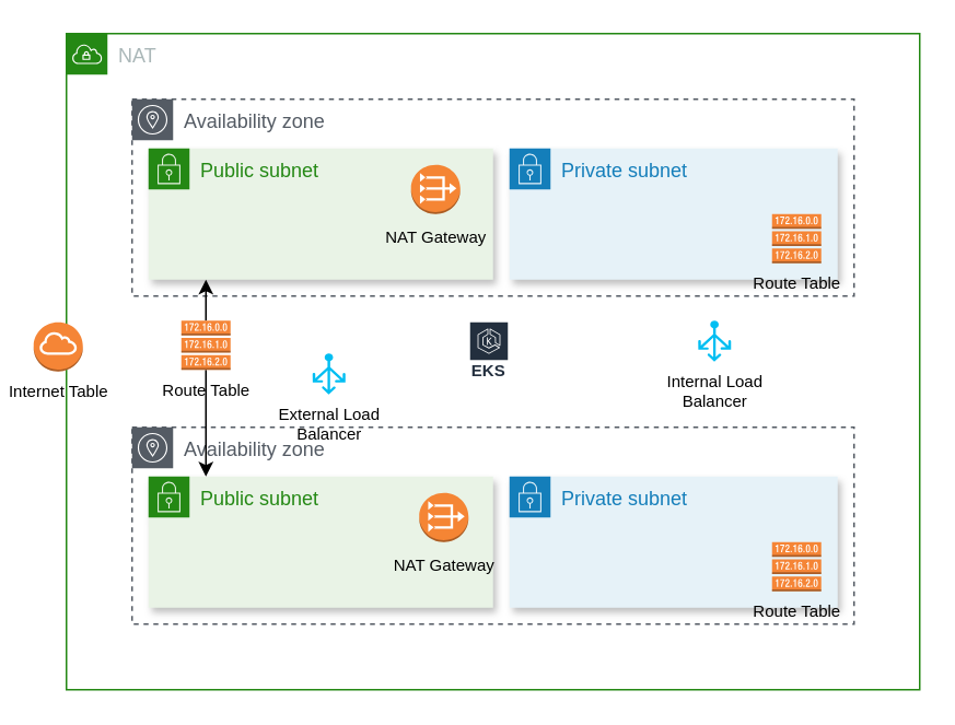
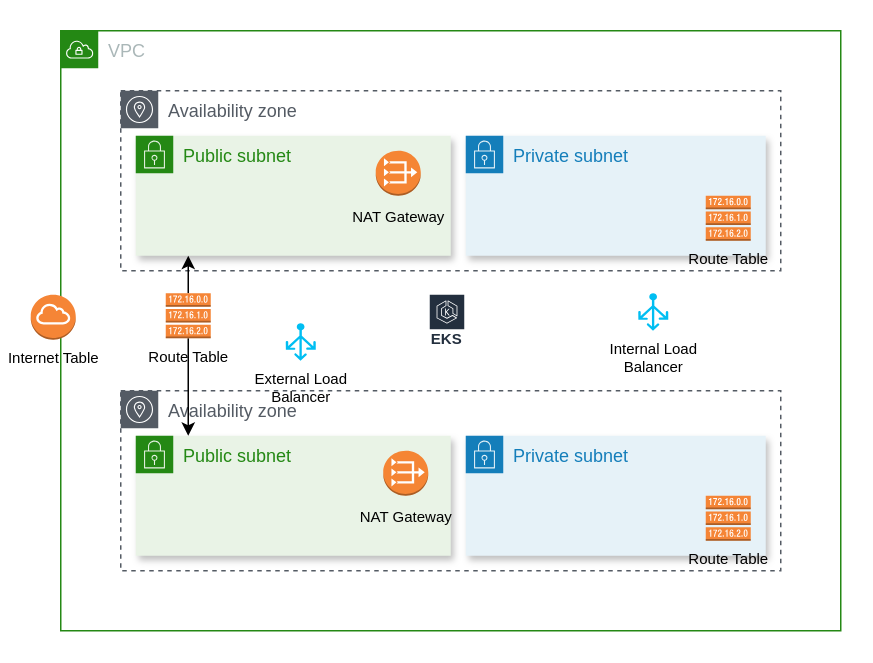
  <mxCell id="0" />
  <mxCell id="1" parent="0" />
- <mxCell id="2" value="NAT" style="points=[[0,0],[0.25,0],[0.5,0],[0.75,0],[1,0],[1,0.25],[1,0.5],[1,0.75],[1,1],[0.75,1],[0.5,1],[0.25,1],[0,1],[0,0.75],[0,0.5],[0,0.25]];outlineConnect=0;gradientColor=none;html=1;whiteSpace=wrap;fontSize=12;fontStyle=0;container=1;pointerEvents=0;collapsible=0;recursiveResize=0;shape=mxgraph.aws4.group;grIcon=mxgraph.aws4.group_vpc;strokeColor=#248814;fillColor=none;verticalAlign=top;align=left;spacingLeft=30;fontColor=#AAB7B8;dashed=0;" vertex="1" parent="1"><mxGeometry x="40" y="20" width="520" height="400" as="geometry" /></mxCell>
+ <mxCell id="2" value="VPC" style="points=[[0,0],[0.25,0],[0.5,0],[0.75,0],[1,0],[1,0.25],[1,0.5],[1,0.75],[1,1],[0.75,1],[0.5,1],[0.25,1],[0,1],[0,0.75],[0,0.5],[0,0.25]];outlineConnect=0;gradientColor=none;html=1;whiteSpace=wrap;fontSize=12;fontStyle=0;container=1;pointerEvents=0;collapsible=0;recursiveResize=0;shape=mxgraph.aws4.group;grIcon=mxgraph.aws4.group_vpc;strokeColor=#248814;fillColor=none;verticalAlign=top;align=left;spacingLeft=30;fontColor=#AAB7B8;dashed=0;" vertex="1" parent="1"><mxGeometry x="40" y="20" width="520" height="400" as="geometry" /></mxCell>
  <mxCell id="3" value="Availability zone" style="sketch=0;outlineConnect=0;gradientColor=none;html=1;whiteSpace=wrap;fontSize=12;fontStyle=0;shape=mxgraph.aws4.group;grIcon=mxgraph.aws4.group_availability_zone;strokeColor=#545B64;fillColor=none;verticalAlign=top;align=left;spacingLeft=30;fontColor=#545B64;dashed=1;" vertex="1" parent="2"><mxGeometry x="40" y="40" width="440" height="120" as="geometry" /></mxCell>
  <mxCell id="4" value="Availability zone" style="sketch=0;outlineConnect=0;gradientColor=none;html=1;whiteSpace=wrap;fontSize=12;fontStyle=0;shape=mxgraph.aws4.group;grIcon=mxgraph.aws4.group_availability_zone;strokeColor=#545B64;fillColor=none;verticalAlign=top;align=left;spacingLeft=30;fontColor=#545B64;dashed=1;" vertex="1" parent="2"><mxGeometry x="40" y="240" width="440" height="120" as="geometry" /></mxCell>
  <mxCell id="5" value="Private subnet" style="points=[[0,0],[0.25,0],[0.5,0],[0.75,0],[1,0],[1,0.25],[1,0.5],[1,0.75],[1,1],[0.75,1],[0.5,1],[0.25,1],[0,1],[0,0.75],[0,0.5],[0,0.25]];outlineConnect=0;gradientColor=none;html=1;whiteSpace=wrap;fontSize=12;fontStyle=0;container=1;pointerEvents=0;collapsible=0;recursiveResize=0;shape=mxgraph.aws4.group;grIcon=mxgraph.aws4.group_security_group;grStroke=0;strokeColor=#147EBA;fillColor=#E6F2F8;verticalAlign=top;align=left;spacingLeft=30;fontColor=#147EBA;dashed=0;shadow=1;" vertex="1" parent="2"><mxGeometry x="270" y="70" width="200" height="80" as="geometry" /></mxCell>
  <mxCell id="6" value="Route Table" style="outlineConnect=0;dashed=0;verticalLabelPosition=bottom;verticalAlign=top;align=center;html=1;shape=mxgraph.aws3.route_table;fillColor=#F58536;gradientColor=none;fontSize=10;" vertex="1" parent="5"><mxGeometry x="160" y="40" width="30" height="30" as="geometry" /></mxCell>
  <mxCell id="7" value="Public subnet" style="points=[[0,0],[0.25,0],[0.5,0],[0.75,0],[1,0],[1,0.25],[1,0.5],[1,0.75],[1,1],[0.75,1],[0.5,1],[0.25,1],[0,1],[0,0.75],[0,0.5],[0,0.25]];outlineConnect=0;gradientColor=none;html=1;whiteSpace=wrap;fontSize=12;fontStyle=0;container=1;pointerEvents=0;collapsible=0;recursiveResize=0;shape=mxgraph.aws4.group;grIcon=mxgraph.aws4.group_security_group;grStroke=0;strokeColor=#248814;fillColor=#E9F3E6;verticalAlign=top;align=left;spacingLeft=30;fontColor=#248814;dashed=0;shadow=1;" vertex="1" parent="2"><mxGeometry x="50" y="70" width="210" height="80" as="geometry" /></mxCell>
  <mxCell id="8" value="" style="group" vertex="1" connectable="0" parent="7"><mxGeometry x="145" y="10" width="60" height="60" as="geometry" /></mxCell>
  <mxCell id="9" value="&lt;font style=&quot;font-size: 10px;&quot;&gt;NAT Gateway&lt;/font&gt;" style="outlineConnect=0;dashed=0;verticalLabelPosition=bottom;verticalAlign=top;align=center;html=1;shape=mxgraph.aws3.vpc_nat_gateway;fillColor=#F58534;gradientColor=none;" vertex="1" parent="8"><mxGeometry x="15" width="30" height="30" as="geometry" /></mxCell>
  <mxCell id="10" value="Private subnet" style="points=[[0,0],[0.25,0],[0.5,0],[0.75,0],[1,0],[1,0.25],[1,0.5],[1,0.75],[1,1],[0.75,1],[0.5,1],[0.25,1],[0,1],[0,0.75],[0,0.5],[0,0.25]];outlineConnect=0;gradientColor=none;html=1;whiteSpace=wrap;fontSize=12;fontStyle=0;container=1;pointerEvents=0;collapsible=0;recursiveResize=0;shape=mxgraph.aws4.group;grIcon=mxgraph.aws4.group_security_group;grStroke=0;strokeColor=#147EBA;fillColor=#E6F2F8;verticalAlign=top;align=left;spacingLeft=30;fontColor=#147EBA;dashed=0;shadow=1;" vertex="1" parent="2"><mxGeometry x="270" y="270" width="200" height="80" as="geometry" /></mxCell>
  <mxCell id="11" value="Public subnet" style="points=[[0,0],[0.25,0],[0.5,0],[0.75,0],[1,0],[1,0.25],[1,0.5],[1,0.75],[1,1],[0.75,1],[0.5,1],[0.25,1],[0,1],[0,0.75],[0,0.5],[0,0.25]];outlineConnect=0;gradientColor=none;html=1;whiteSpace=wrap;fontSize=12;fontStyle=0;container=1;pointerEvents=0;collapsible=0;recursiveResize=0;shape=mxgraph.aws4.group;grIcon=mxgraph.aws4.group_security_group;grStroke=0;strokeColor=#248814;fillColor=#E9F3E6;verticalAlign=top;align=left;spacingLeft=30;fontColor=#248814;dashed=0;shadow=1;" vertex="1" parent="2"><mxGeometry x="50" y="270" width="210" height="80" as="geometry" /></mxCell>
  <mxCell id="12" value="" style="group" vertex="1" connectable="0" parent="2"><mxGeometry x="200" y="280" width="60" height="60" as="geometry" /></mxCell>
  <mxCell id="13" value="&lt;font style=&quot;font-size: 10px;&quot;&gt;NAT Gateway&lt;/font&gt;" style="outlineConnect=0;dashed=0;verticalLabelPosition=bottom;verticalAlign=top;align=center;html=1;shape=mxgraph.aws3.vpc_nat_gateway;fillColor=#F58534;gradientColor=none;" vertex="1" parent="12"><mxGeometry x="15" width="30" height="30" as="geometry" /></mxCell>
  <mxCell id="14" value="Route Table" style="outlineConnect=0;dashed=0;verticalLabelPosition=bottom;verticalAlign=top;align=center;html=1;shape=mxgraph.aws3.route_table;fillColor=#F58536;gradientColor=none;fontSize=10;" vertex="1" parent="2"><mxGeometry x="430" y="310" width="30" height="30" as="geometry" /></mxCell>
  <mxCell id="15" value="EKS" style="sketch=0;outlineConnect=0;fontColor=#232F3E;gradientColor=none;strokeColor=#ffffff;fillColor=#232F3E;dashed=0;verticalLabelPosition=middle;verticalAlign=bottom;align=center;html=1;whiteSpace=wrap;fontSize=10;fontStyle=1;spacing=3;shape=mxgraph.aws4.productIcon;prIcon=mxgraph.aws4.eks;" vertex="1" parent="2"><mxGeometry x="245" y="175" width="25" height="40" as="geometry" /></mxCell>
  <mxCell id="16" value="External Load &lt;br&gt;Balancer" style="verticalLabelPosition=bottom;html=1;verticalAlign=top;align=center;strokeColor=none;fillColor=#00BEF2;shape=mxgraph.azure.load_balancer_generic;pointerEvents=1;fontSize=10;" vertex="1" parent="2"><mxGeometry x="150" y="195" width="20" height="25" as="geometry" /></mxCell>
  <mxCell id="17" value="Internal Load&lt;br&gt;Balancer" style="verticalLabelPosition=bottom;html=1;verticalAlign=top;align=center;strokeColor=none;fillColor=#00BEF2;shape=mxgraph.azure.load_balancer_generic;pointerEvents=1;fontSize=10;" vertex="1" parent="2"><mxGeometry x="385" y="175" width="20" height="25" as="geometry" /></mxCell>
  <mxCell id="18" style="edgeStyle=orthogonalEdgeStyle;rounded=0;orthogonalLoop=1;jettySize=auto;html=1;fontSize=10;" edge="1" parent="2" source="20" target="7"><mxGeometry relative="1" as="geometry"><Array as="points"><mxPoint x="85" y="160" /><mxPoint x="85" y="160" /></Array></mxGeometry></mxCell>
  <mxCell id="19" style="edgeStyle=orthogonalEdgeStyle;rounded=0;orthogonalLoop=1;jettySize=auto;html=1;fontSize=10;" edge="1" parent="2" source="20" target="11"><mxGeometry relative="1" as="geometry"><Array as="points"><mxPoint x="85" y="250" /><mxPoint x="85" y="250" /></Array></mxGeometry></mxCell>
  <mxCell id="20" value="Route Table" style="outlineConnect=0;dashed=0;verticalLabelPosition=bottom;verticalAlign=top;align=center;html=1;shape=mxgraph.aws3.route_table;fillColor=#F58536;gradientColor=none;fontSize=10;" vertex="1" parent="2"><mxGeometry x="70" y="175" width="30" height="30" as="geometry" /></mxCell>
  <mxCell id="21" value="Internet Table" style="outlineConnect=0;dashed=0;verticalLabelPosition=bottom;verticalAlign=top;align=center;html=1;shape=mxgraph.aws3.internet_gateway;fillColor=#F58536;gradientColor=none;fontSize=10;" vertex="1" parent="1"><mxGeometry x="20" y="196" width="30" height="30" as="geometry" /></mxCell>
